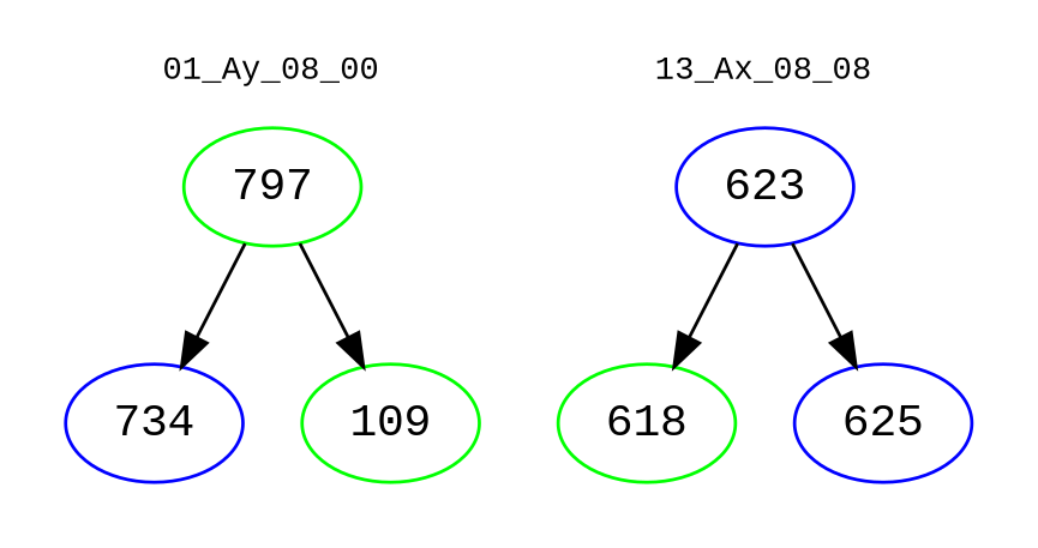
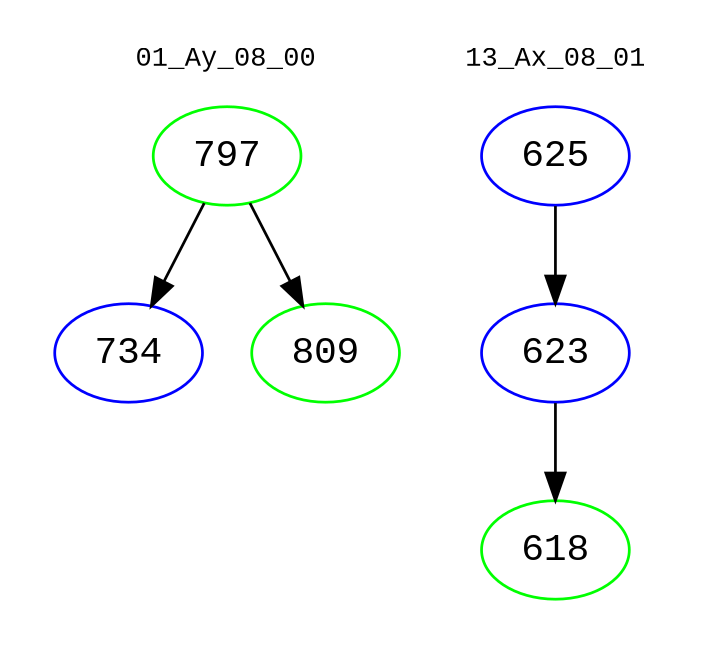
  digraph {
    fontname="Liberation Mono"
    node [color=green fontname="Liberation Mono"]
    edge [color=black fontname="Liberation Mono"]
    n1 [label=797]
    n2 [color=blue label=734]
-   n3 [label=109]
+   n3 [label=809]
    n4 [color=blue label=623]
    n5 [label=618]
    n6 [color=blue label=625]
    subgraph cluster_1 {
      color=white
      fontsize=10
      label="01_Ay_08_00"
      n1
      n2
      n3
    }
    subgraph cluster_2 {
      color=white
      fontsize=10
-     label="13_Ax_08_08"
+     label="13_Ax_08_01"
      n4
      n5
      n6
    }
    n1 -> n2
    n1 -> n3
    n4 -> n5
-   n4 -> n6
+   n6 -> n4
  }
